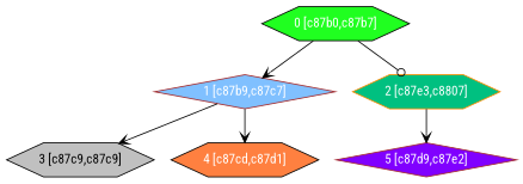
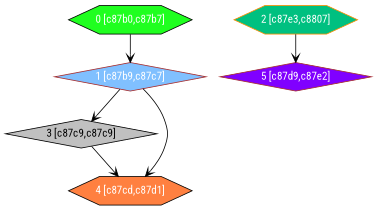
  digraph {
    fontname="Roboto Condensed"
    node [color=black fontcolor="#ffffff" fontname="Roboto Condensed" shape=hexagon style=filled]
    edge [arrowhead=vee fontname="Roboto Condensed"]
    n1 [fillcolor="#20FF20" label="0 [c87b0,c87b7]"]
    n2 [color=brown fillcolor="#80C0FF" label="1 [c87b9,c87c7]" shape=diamond]
    n3 [color=darkorange fillcolor="#00C080" label="2 [c87e3,c8807]"]
-   n4 [fillcolor="#C0C0C0" fontcolor="#000000" label="3 [c87c9,c87c9]"]
+   n4 [fillcolor="#C0C0C0" fontcolor="#000000" label="3 [c87c9,c87c9]" shape=diamond]
    n5 [fillcolor="#FF8040" label="4 [c87cd,c87d1]"]
    n6 [color=brown fillcolor="#8000FF" label="5 [c87d9,c87e2]" shape=diamond]
    n1 -> n2
-   n1 -> n3 [arrowhead=odot]
    n2 -> n4
    n2 -> n5
    n3 -> n6
+   n4 -> n5
  }
